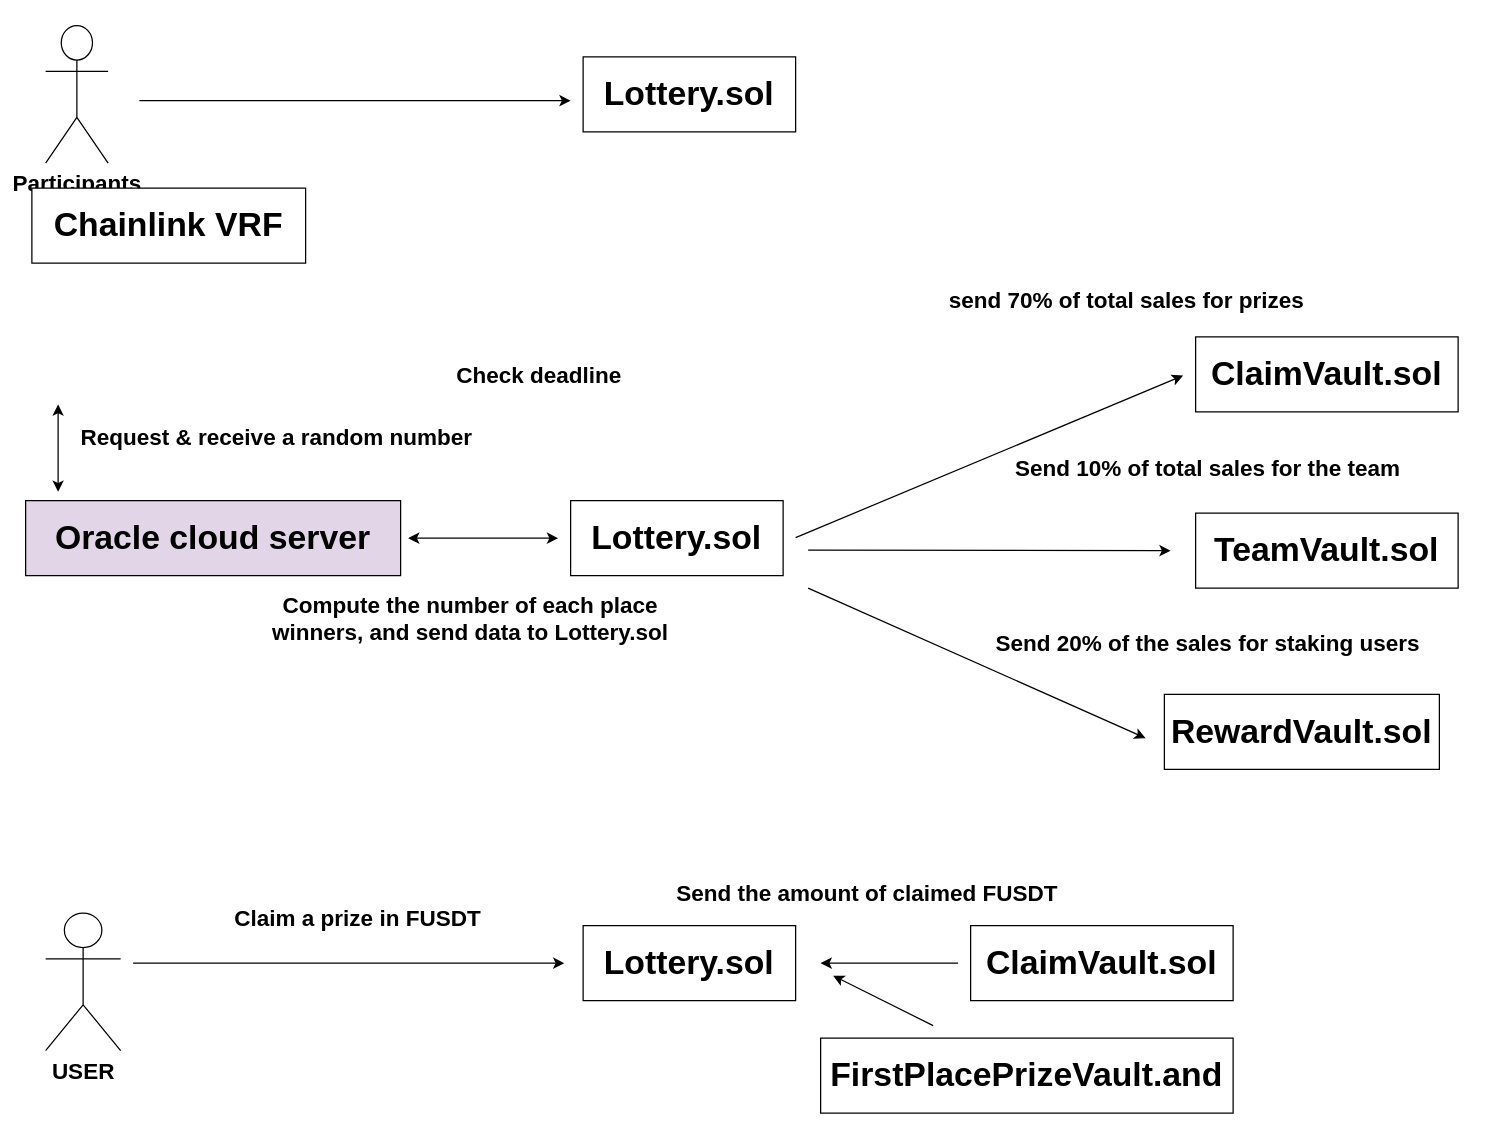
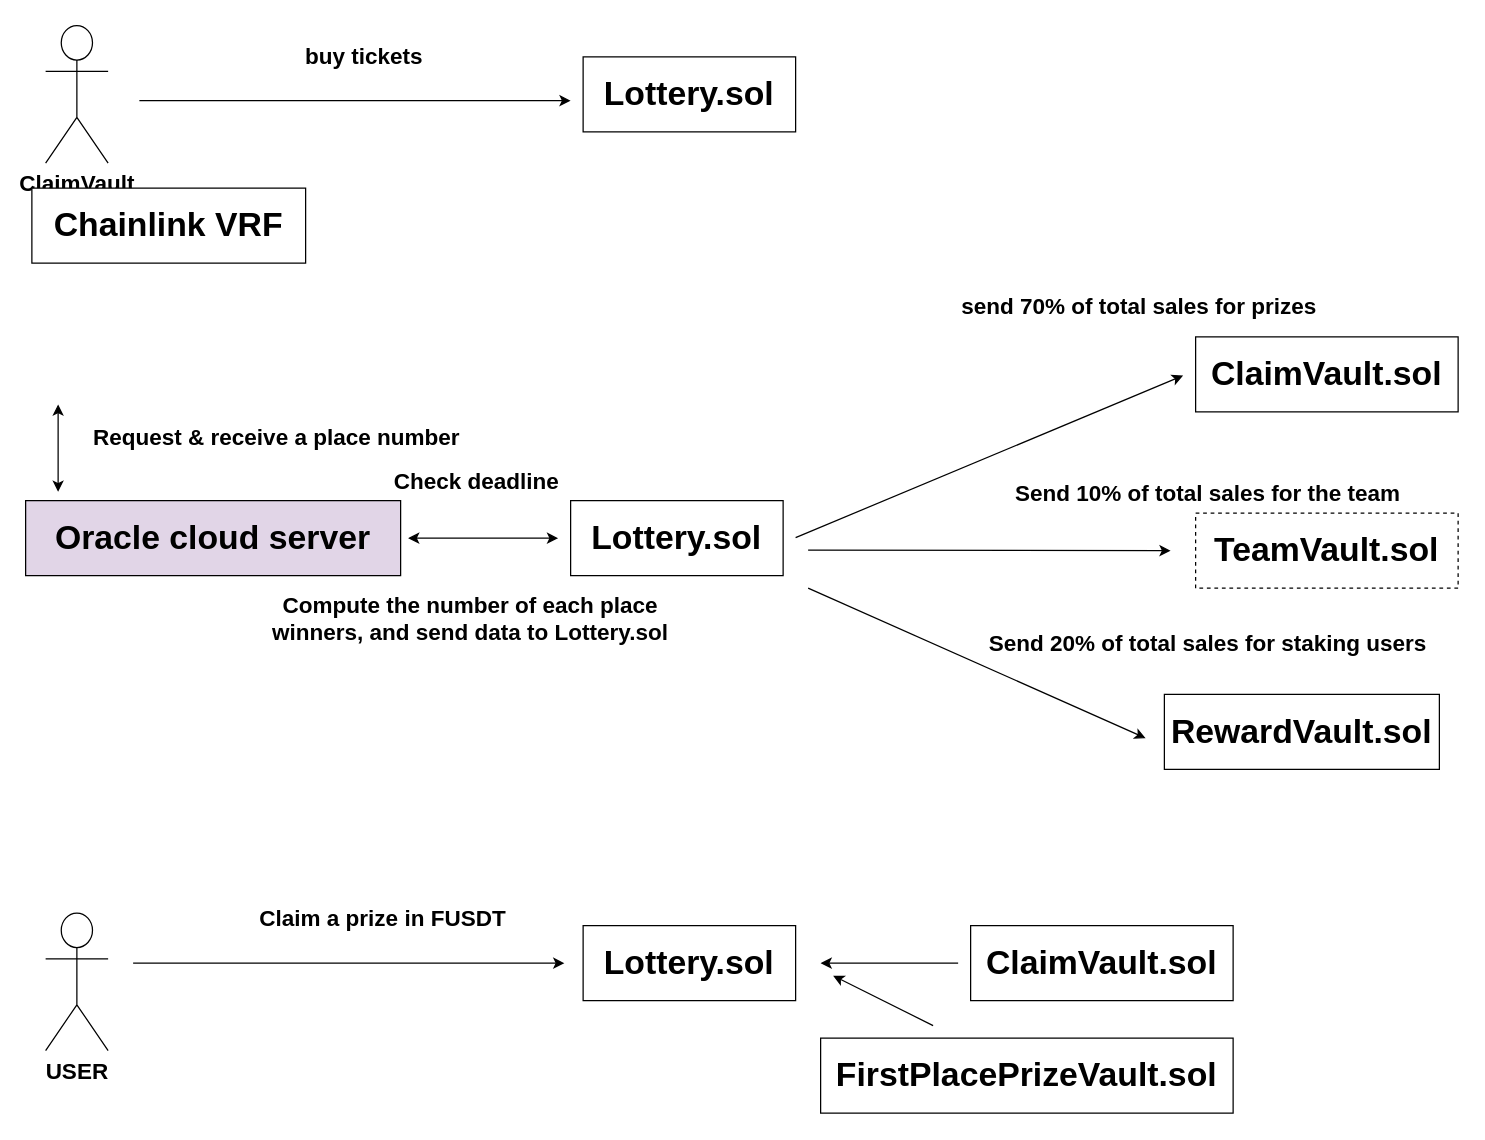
  <mxCell id="0" />
  <mxCell id="1" parent="0" />
- <mxCell id="2" value="&lt;b&gt;&lt;font style=&quot;font-size: 18px;&quot;&gt;Participants&lt;/font&gt;&lt;/b&gt;" style="shape=umlActor;verticalLabelPosition=bottom;verticalAlign=top;html=1;outlineConnect=0;" vertex="1" parent="1"><mxGeometry x="36" y="20" width="50" height="110" as="geometry" /></mxCell>
+ <mxCell id="2" value="&lt;b&gt;&lt;font style=&quot;font-size: 18px;&quot;&gt;ClaimVault&lt;/font&gt;&lt;/b&gt;" style="shape=umlActor;verticalLabelPosition=bottom;verticalAlign=top;html=1;outlineConnect=0;" vertex="1" parent="1"><mxGeometry x="36" y="20" width="50" height="110" as="geometry" /></mxCell>
  <mxCell id="3" value="&lt;font style=&quot;font-size: 27px;&quot;&gt;&lt;b&gt;Lottery.sol&lt;br&gt;&lt;/b&gt;&lt;/font&gt;" style="rounded=0;whiteSpace=wrap;html=1;" vertex="1" parent="1"><mxGeometry x="456" y="400" width="170" height="60" as="geometry" /></mxCell>
+ <mxCell id="4" value="&lt;b&gt;&lt;font style=&quot;font-size: 18px;&quot;&gt;buy tickets&lt;/font&gt;&lt;/b&gt;" style="text;html=1;align=center;verticalAlign=middle;whiteSpace=wrap;rounded=0;" vertex="1" parent="1"><mxGeometry x="176" y="30" width="230" height="30" as="geometry" /></mxCell>
  <mxCell id="5" value="&lt;font style=&quot;font-size: 27px;&quot;&gt;&lt;b&gt;Chainlink VRF&lt;br&gt;&lt;/b&gt;&lt;/font&gt;" style="rounded=0;whiteSpace=wrap;html=1;" vertex="1" parent="1"><mxGeometry x="25" y="150" width="219" height="60" as="geometry" /></mxCell>
  <mxCell id="6" value="&lt;font style=&quot;font-size: 27px;&quot;&gt;&lt;b&gt;Oracle cloud server&lt;br&gt;&lt;/b&gt;&lt;/font&gt;" style="rounded=0;whiteSpace=wrap;html=1;fillColor=#e1d5e7;" vertex="1" parent="1"><mxGeometry x="20" y="400" width="300" height="60" as="geometry" /></mxCell>
  <mxCell id="7" value="" style="endArrow=classic;startArrow=classic;html=1;rounded=0;" edge="1" parent="1"><mxGeometry width="50" height="50" relative="1" as="geometry"><mxPoint x="46" y="393" as="sourcePoint" /><mxPoint x="46" y="323" as="targetPoint" /></mxGeometry></mxCell>
  <mxCell id="8" value="" style="endArrow=classic;startArrow=classic;html=1;rounded=0;" edge="1" parent="1"><mxGeometry width="50" height="50" relative="1" as="geometry"><mxPoint x="326" y="430" as="sourcePoint" /><mxPoint x="446" y="430" as="targetPoint" /></mxGeometry></mxCell>
- <mxCell id="9" value="&lt;b&gt;&lt;font style=&quot;font-size: 18px;&quot;&gt;Request &amp;amp; receive a random number&lt;/font&gt;&lt;/b&gt;" style="text;html=1;align=center;verticalAlign=middle;whiteSpace=wrap;rounded=0;" vertex="1" parent="1"><mxGeometry x="56" y="335" width="330" height="30" as="geometry" /></mxCell>
+ <mxCell id="9" value="&lt;b&gt;&lt;font style=&quot;font-size: 18px;&quot;&gt;Request &amp;amp; receive a place number&lt;/font&gt;&lt;/b&gt;" style="text;html=1;align=center;verticalAlign=middle;whiteSpace=wrap;rounded=0;" vertex="1" parent="1"><mxGeometry x="56" y="335" width="330" height="30" as="geometry" /></mxCell>
  <mxCell id="10" value="" style="endArrow=classic;html=1;rounded=0;" edge="1" parent="1"><mxGeometry width="50" height="50" relative="1" as="geometry"><mxPoint x="111" y="80" as="sourcePoint" /><mxPoint x="456" y="80" as="targetPoint" /></mxGeometry></mxCell>
- <mxCell id="11" value="&lt;b&gt;&lt;font style=&quot;font-size: 18px;&quot;&gt;USER&lt;/font&gt;&lt;/b&gt;" style="shape=umlActor;verticalLabelPosition=bottom;verticalAlign=top;html=1;outlineConnect=0;" vertex="1" parent="1"><mxGeometry x="36" y="730" width="60" height="110" as="geometry" /></mxCell>
- <mxCell id="12" value="&lt;b&gt;&lt;font style=&quot;font-size: 18px;&quot;&gt;Check deadline&lt;/font&gt;&lt;/b&gt;" style="text;html=1;align=center;verticalAlign=middle;whiteSpace=wrap;rounded=0;" vertex="1" parent="1"><mxGeometry x="316" y="285" width="230" height="30" as="geometry" /></mxCell>
+ <mxCell id="11" value="&lt;b&gt;&lt;font style=&quot;font-size: 18px;&quot;&gt;USER&lt;/font&gt;&lt;/b&gt;" style="shape=umlActor;verticalLabelPosition=bottom;verticalAlign=top;html=1;outlineConnect=0;" vertex="1" parent="1"><mxGeometry x="36" y="730" width="50" height="110" as="geometry" /></mxCell>
+ <mxCell id="12" value="&lt;b&gt;&lt;font style=&quot;font-size: 18px;&quot;&gt;Check deadline&lt;/font&gt;&lt;/b&gt;" style="text;html=1;align=center;verticalAlign=middle;whiteSpace=wrap;rounded=0;" vertex="1" parent="1"><mxGeometry x="266" y="370" width="230" height="30" as="geometry" /></mxCell>
  <mxCell id="13" value="&lt;span style=&quot;font-size: 18px;&quot;&gt;&lt;b&gt;Compute the number of each place winners, and send data to Lottery.sol&lt;/b&gt;&lt;/span&gt;" style="text;html=1;align=center;verticalAlign=middle;whiteSpace=wrap;rounded=0;" vertex="1" parent="1"><mxGeometry x="196" y="480" width="360" height="30" as="geometry" /></mxCell>
  <mxCell id="14" value="&lt;font style=&quot;font-size: 27px;&quot;&gt;&lt;b&gt;Lottery.sol&lt;br&gt;&lt;/b&gt;&lt;/font&gt;" style="rounded=0;whiteSpace=wrap;html=1;" vertex="1" parent="1"><mxGeometry x="466" y="740" width="170" height="60" as="geometry" /></mxCell>
  <mxCell id="15" value="&lt;font style=&quot;font-size: 27px;&quot;&gt;&lt;b&gt;Lottery.sol&lt;br&gt;&lt;/b&gt;&lt;/font&gt;" style="rounded=0;whiteSpace=wrap;html=1;" vertex="1" parent="1"><mxGeometry x="466" y="45" width="170" height="60" as="geometry" /></mxCell>
- <mxCell id="16" value="&lt;b&gt;&lt;font style=&quot;font-size: 18px;&quot;&gt;Claim a prize in FUSDT&lt;/font&gt;&lt;/b&gt;" style="text;html=1;align=center;verticalAlign=middle;whiteSpace=wrap;rounded=0;" vertex="1" parent="1"><mxGeometry x="171" y="720" width="230" height="30" as="geometry" /></mxCell>
+ <mxCell id="16" value="&lt;b&gt;&lt;font style=&quot;font-size: 18px;&quot;&gt;Claim a prize in FUSDT&lt;/font&gt;&lt;/b&gt;" style="text;html=1;align=center;verticalAlign=middle;whiteSpace=wrap;rounded=0;" vertex="1" parent="1"><mxGeometry x="191" y="720" width="230" height="30" as="geometry" /></mxCell>
  <mxCell id="17" value="" style="endArrow=classic;html=1;rounded=0;" edge="1" parent="1"><mxGeometry width="50" height="50" relative="1" as="geometry"><mxPoint x="106" y="770" as="sourcePoint" /><mxPoint x="451" y="770" as="targetPoint" /></mxGeometry></mxCell>
  <mxCell id="18" value="&lt;font style=&quot;font-size: 27px;&quot;&gt;&lt;b style=&quot;border-color: var(--border-color);&quot;&gt;ClaimVault.sol&lt;/b&gt;&lt;b&gt;&lt;br&gt;&lt;/b&gt;&lt;/font&gt;" style="rounded=0;whiteSpace=wrap;html=1;" vertex="1" parent="1"><mxGeometry x="776" y="740" width="210" height="60" as="geometry" /></mxCell>
  <mxCell id="19" value="&lt;font style=&quot;font-size: 27px;&quot;&gt;&lt;b&gt;ClaimVault.sol&lt;br&gt;&lt;/b&gt;&lt;/font&gt;" style="rounded=0;whiteSpace=wrap;html=1;" vertex="1" parent="1"><mxGeometry x="956" y="269" width="210" height="60" as="geometry" /></mxCell>
- <mxCell id="20" value="&lt;span style=&quot;font-size: 18px;&quot;&gt;&lt;b&gt;send 70% of total sales for prizes&amp;nbsp;&amp;nbsp;&lt;/b&gt;&lt;/span&gt;" style="text;html=1;align=center;verticalAlign=middle;whiteSpace=wrap;rounded=0;" vertex="1" parent="1"><mxGeometry x="716" y="225" width="380" height="30" as="geometry" /></mxCell>
- <mxCell id="21" value="&lt;b&gt;&lt;font style=&quot;font-size: 18px;&quot;&gt;Send the amount of claimed FUSDT&lt;/font&gt;&lt;/b&gt;" style="text;html=1;align=center;verticalAlign=middle;whiteSpace=wrap;rounded=0;" vertex="1" parent="1"><mxGeometry x="536" y="700" width="315" height="30" as="geometry" /></mxCell>
+ <mxCell id="20" value="&lt;span style=&quot;font-size: 18px;&quot;&gt;&lt;b&gt;send 70% of total sales for prizes&amp;nbsp;&amp;nbsp;&lt;/b&gt;&lt;/span&gt;" style="text;html=1;align=center;verticalAlign=middle;whiteSpace=wrap;rounded=0;" vertex="1" parent="1"><mxGeometry x="726" y="230" width="380" height="30" as="geometry" /></mxCell>
  <mxCell id="22" value="" style="endArrow=classic;html=1;rounded=0;" edge="1" parent="1"><mxGeometry width="50" height="50" relative="1" as="geometry"><mxPoint x="766" y="770" as="sourcePoint" /><mxPoint x="656" y="770" as="targetPoint" /></mxGeometry></mxCell>
- <mxCell id="23" value="&lt;font style=&quot;font-size: 27px;&quot;&gt;&lt;b&gt;FirstPlacePrizeVault.and&lt;/b&gt;&lt;b&gt;&lt;br&gt;&lt;/b&gt;&lt;/font&gt;" style="rounded=0;whiteSpace=wrap;html=1;" vertex="1" parent="1"><mxGeometry x="656" y="830" width="330" height="60" as="geometry" /></mxCell>
+ <mxCell id="23" value="&lt;font style=&quot;font-size: 27px;&quot;&gt;&lt;b&gt;FirstPlacePrizeVault.sol&lt;/b&gt;&lt;b&gt;&lt;br&gt;&lt;/b&gt;&lt;/font&gt;" style="rounded=0;whiteSpace=wrap;html=1;" vertex="1" parent="1"><mxGeometry x="656" y="830" width="330" height="60" as="geometry" /></mxCell>
  <mxCell id="24" value="" style="endArrow=classic;html=1;rounded=0;" edge="1" parent="1"><mxGeometry width="50" height="50" relative="1" as="geometry"><mxPoint x="746" y="820" as="sourcePoint" /><mxPoint x="666" y="780" as="targetPoint" /></mxGeometry></mxCell>
- <mxCell id="25" value="&lt;font style=&quot;font-size: 27px;&quot;&gt;&lt;b&gt;TeamVault.sol&lt;br&gt;&lt;/b&gt;&lt;/font&gt;" style="rounded=0;whiteSpace=wrap;html=1;" vertex="1" parent="1"><mxGeometry x="956" y="410" width="210" height="60" as="geometry" /></mxCell>
+ <mxCell id="25" value="&lt;font style=&quot;font-size: 27px;&quot;&gt;&lt;b&gt;TeamVault.sol&lt;br&gt;&lt;/b&gt;&lt;/font&gt;" style="rounded=0;whiteSpace=wrap;html=1;dashed=1;" vertex="1" parent="1"><mxGeometry x="956" y="410" width="210" height="60" as="geometry" /></mxCell>
  <mxCell id="26" value="&lt;font style=&quot;font-size: 27px;&quot;&gt;&lt;b&gt;RewardVault.sol&lt;br&gt;&lt;/b&gt;&lt;/font&gt;" style="rounded=0;whiteSpace=wrap;html=1;" vertex="1" parent="1"><mxGeometry x="931" y="555" width="220" height="60" as="geometry" /></mxCell>
  <mxCell id="27" value="" style="endArrow=classic;html=1;rounded=0;" edge="1" parent="1"><mxGeometry width="50" height="50" relative="1" as="geometry"><mxPoint x="636" y="429.6" as="sourcePoint" /><mxPoint x="946" y="300" as="targetPoint" /></mxGeometry></mxCell>
  <mxCell id="28" value="" style="endArrow=classic;html=1;rounded=0;" edge="1" parent="1"><mxGeometry width="50" height="50" relative="1" as="geometry"><mxPoint x="646" y="439.6" as="sourcePoint" /><mxPoint x="936" y="440" as="targetPoint" /></mxGeometry></mxCell>
- <mxCell id="29" value="&lt;span style=&quot;font-size: 18px;&quot;&gt;&lt;b&gt;Send 10% of total sales for the team&lt;/b&gt;&lt;/span&gt;" style="text;html=1;align=center;verticalAlign=middle;whiteSpace=wrap;rounded=0;" vertex="1" parent="1"><mxGeometry x="776" y="360" width="380" height="30" as="geometry" /></mxCell>
+ <mxCell id="29" value="&lt;span style=&quot;font-size: 18px;&quot;&gt;&lt;b&gt;Send 10% of total sales for the team&lt;/b&gt;&lt;/span&gt;" style="text;html=1;align=center;verticalAlign=middle;whiteSpace=wrap;rounded=0;" vertex="1" parent="1"><mxGeometry x="776" y="380" width="380" height="30" as="geometry" /></mxCell>
  <mxCell id="30" value="" style="endArrow=classic;html=1;rounded=0;" edge="1" parent="1"><mxGeometry width="50" height="50" relative="1" as="geometry"><mxPoint x="646" y="470" as="sourcePoint" /><mxPoint x="916" y="590" as="targetPoint" /></mxGeometry></mxCell>
- <mxCell id="31" value="&lt;span style=&quot;font-size: 18px;&quot;&gt;&lt;b&gt;Send 20% of the sales for staking users&lt;/b&gt;&lt;/span&gt;" style="text;html=1;align=center;verticalAlign=middle;whiteSpace=wrap;rounded=0;" vertex="1" parent="1"><mxGeometry x="776" y="500" width="380" height="30" as="geometry" /></mxCell>
+ <mxCell id="31" value="&lt;span style=&quot;font-size: 18px;&quot;&gt;&lt;b&gt;Send 20% of total sales for staking users&lt;/b&gt;&lt;/span&gt;" style="text;html=1;align=center;verticalAlign=middle;whiteSpace=wrap;rounded=0;" vertex="1" parent="1"><mxGeometry x="776" y="500" width="380" height="30" as="geometry" /></mxCell>
